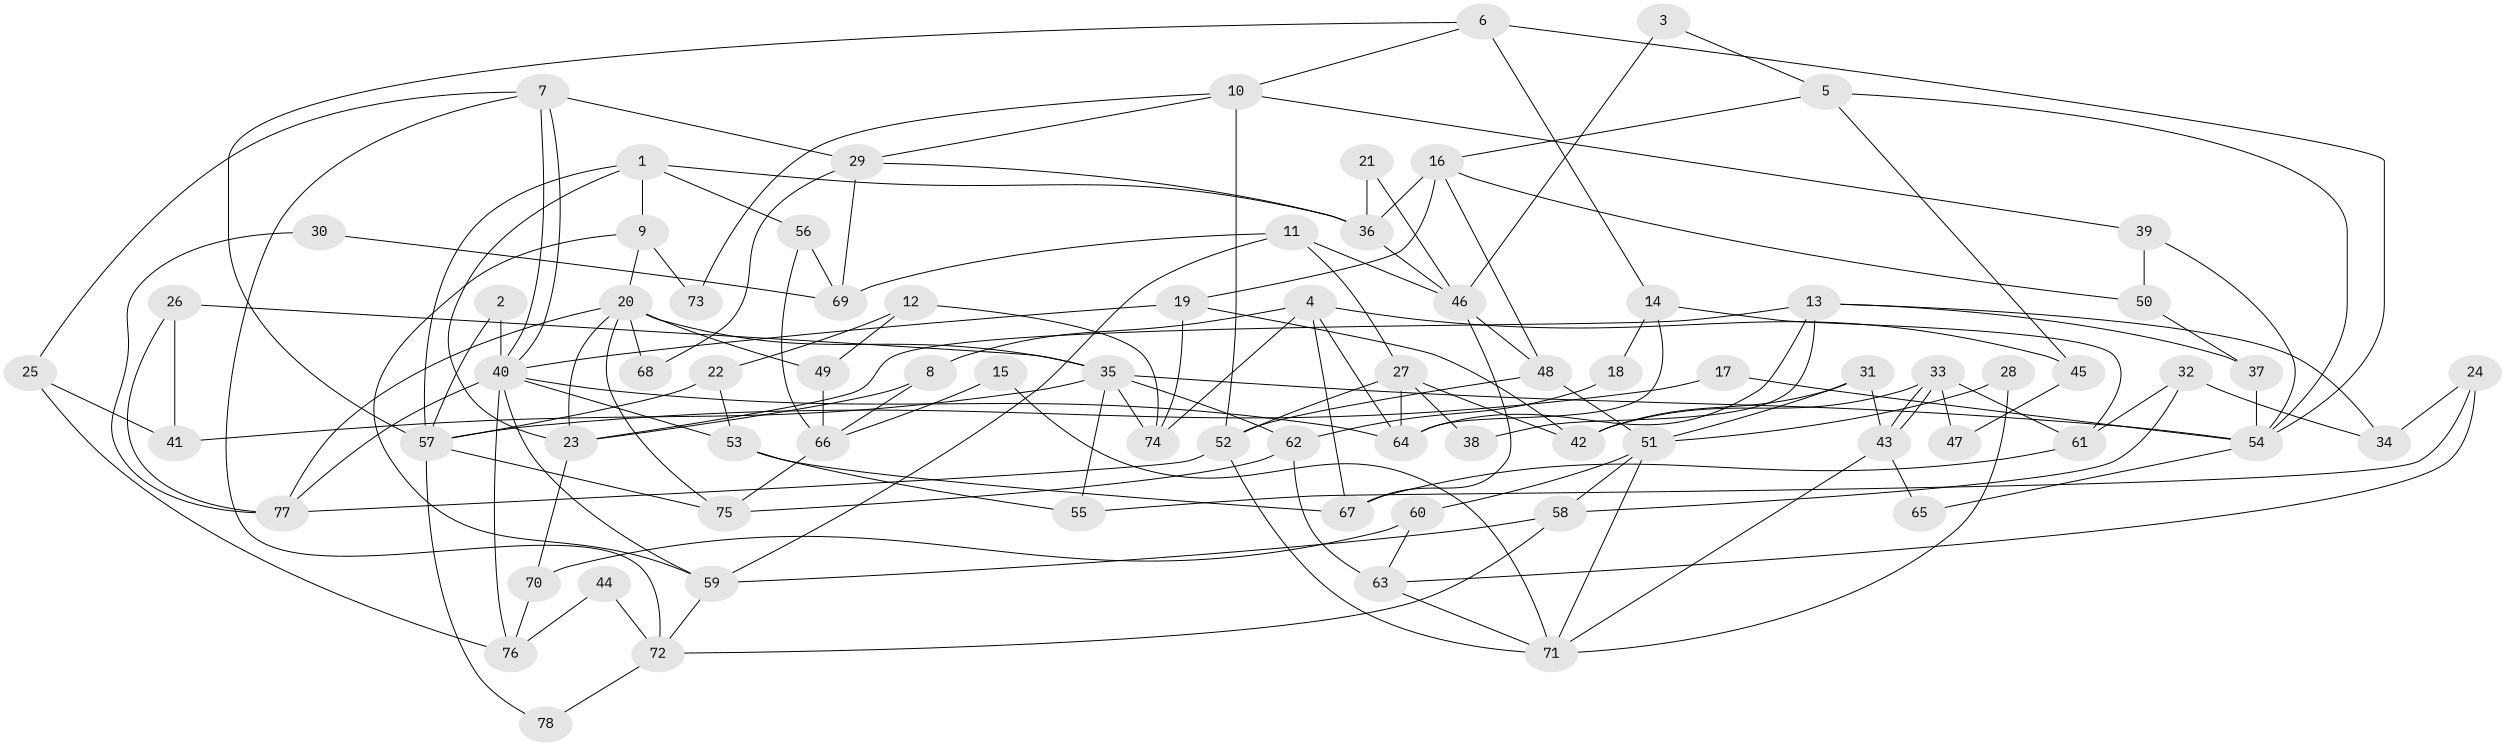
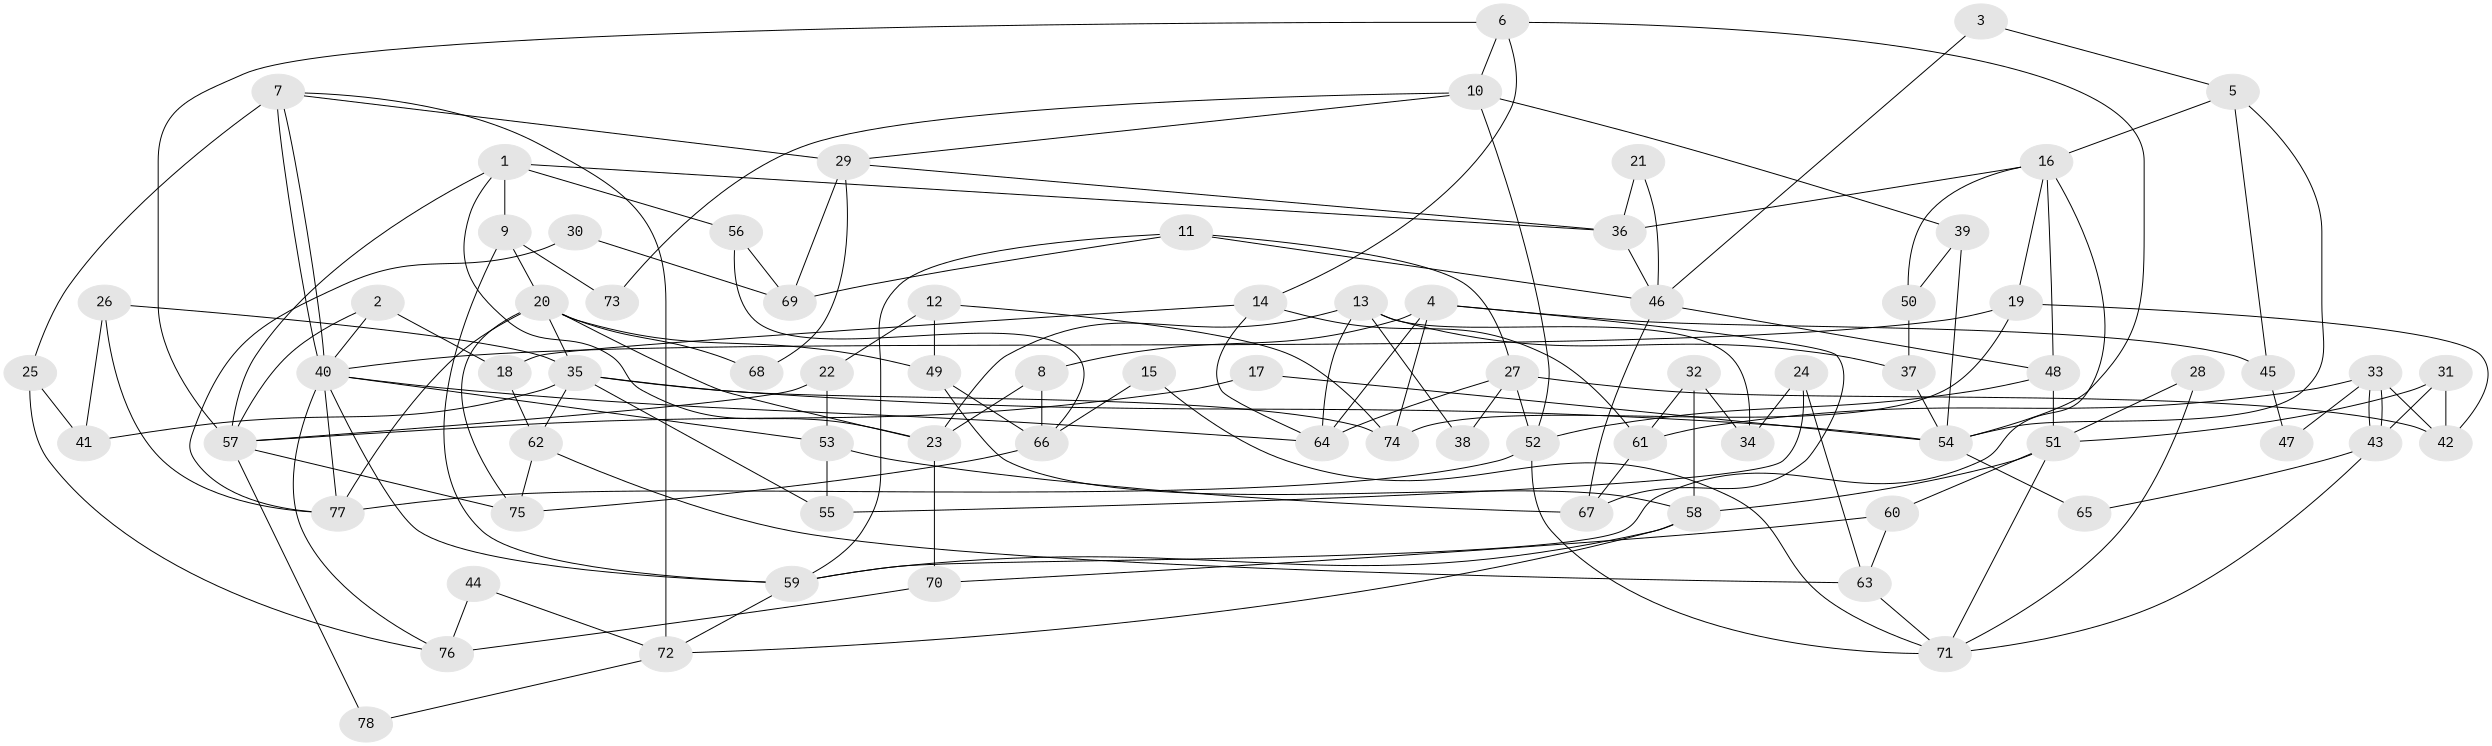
  graph {
    fontname="IBM Plex Mono"
    node [color=gray90 fontname="IBM Plex Mono" style=filled]
    edge [fontname="IBM Plex Mono"]
    1
    9
    23
    36
    56
    57
    20
    59
    73
    70
    46
    66
    69
    78
    75
    2
    18
    40
    62
    64
    77
    53
    76
    3
    5
    45
    16
    54
    67
    48
    4
    8
    74
    47
    19
    50
    65
    6
    10
    14
    29
    39
    52
    61
    7
    25
    72
    41
    68
    49
    35
    71
    11
    27
    38
    42
    12
    22
    58
    13
    34
    37
    15
    51
    17
    63
    55
    21
    24
    26
    28
    60
    30
    31
    43
    32
    33
    44
    1 -- 9
    1 -- 23
    1 -- 36
    1 -- 56
    1 -- 57
    9 -- 20
    9 -- 59
    9 -- 73
    23 -- 70
    36 -- 46
    56 -- 66
    56 -- 69
    57 -- 78
    57 -- 75
    20 -- 23
    20 -- 75
    20 -- 77
    20 -- 68
    20 -- 49
    20 -- 35
    59 -- 72
    70 -- 76
    46 -- 67
    46 -- 48
    66 -- 75
    2 -- 57
+   2 -- 18
    2 -- 40
    18 -- 62
    40 -- 59
    40 -- 64
    40 -- 77
    40 -- 53
    40 -- 76
    62 -- 75
    62 -- 63
    53 -- 67
    53 -- 55
    3 -- 46
    3 -- 5
    5 -- 45
    5 -- 16
    5 -- 54
    45 -- 47
    16 -- 36
+   16 -- 59
    16 -- 48
    16 -- 19
    16 -- 50
    54 -- 65
    48 -- 52
    48 -- 51
    4 -- 64
    4 -- 45
    4 -- 67
    4 -- 8
    4 -- 74
    8 -- 23
    8 -- 66
    19 -- 40
    19 -- 74
    19 -- 42
    50 -- 37
    6 -- 57
    6 -- 54
    6 -- 10
    6 -- 14
    10 -- 73
    10 -- 29
    10 -- 39
    10 -- 52
    14 -- 18
    14 -- 64
    14 -- 61
    29 -- 36
    29 -- 69
    29 -- 68
    39 -- 54
    39 -- 50
    52 -- 77
    52 -- 71
    61 -- 67
    7 -- 40
    7 -- 40
    7 -- 29
    7 -- 25
    7 -- 72
    25 -- 76
    25 -- 41
    72 -- 78
    49 -- 66
+   49 -- 58
    35 -- 62
    35 -- 54
    35 -- 74
    35 -- 41
    35 -- 55
    11 -- 59
    11 -- 46
    11 -- 69
    11 -- 27
    27 -- 64
    27 -- 52
    27 -- 38
    27 -- 42
    12 -- 74
    12 -- 49
    12 -- 22
    22 -- 57
    22 -- 53
    58 -- 59
    58 -- 72
    13 -- 23
    13 -- 64
    13 -- 38
    13 -- 34
    13 -- 37
    37 -- 54
    15 -- 66
    15 -- 71
    51 -- 71
    51 -- 58
    51 -- 60
    17 -- 57
    17 -- 54
    63 -- 71
    21 -- 36
    21 -- 46
    24 -- 34
    24 -- 63
    24 -- 55
    26 -- 77
    26 -- 41
    26 -- 35
    28 -- 71
    28 -- 51
    60 -- 70
    60 -- 63
    30 -- 69
    30 -- 77
    31 -- 42
    31 -- 51
    31 -- 43
    43 -- 65
    43 -- 71
    32 -- 61
    32 -- 58
    32 -- 34
    33 -- 47
    33 -- 61
    33 -- 42
    33 -- 43
    33 -- 43
    44 -- 76
    44 -- 72
  }
